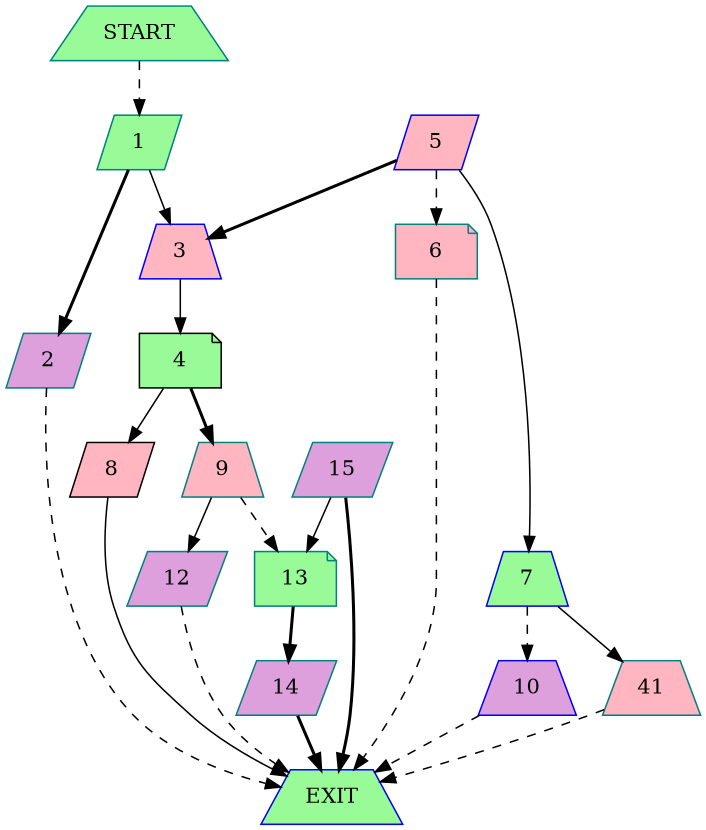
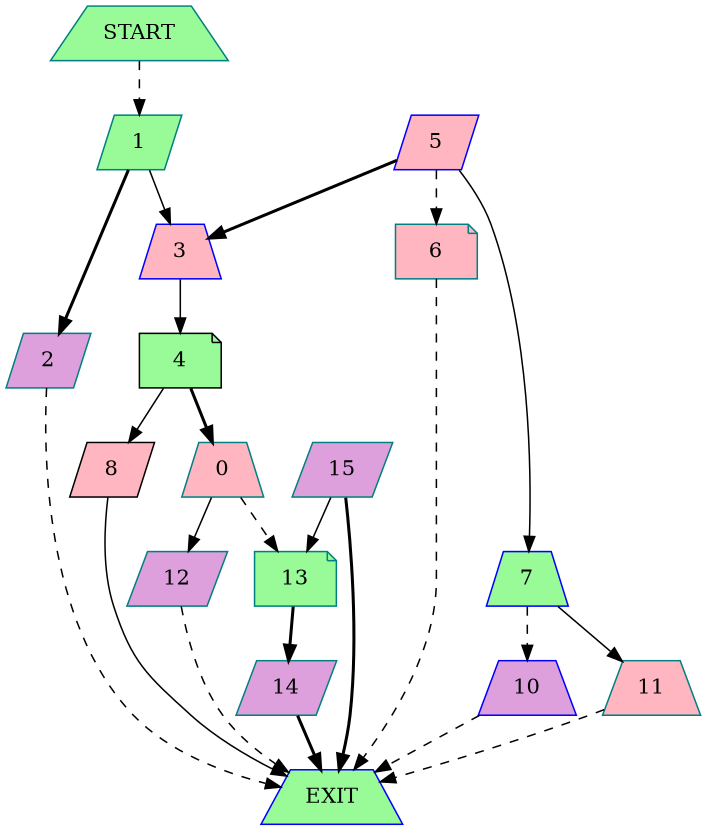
  digraph {
    node [color=teal fillcolor=palegreen shape=trapezium style=filled]
    edge [style=dashed]
    n1 [label=START]
    1 [shape=parallelogram]
    2 [fillcolor=plum shape=parallelogram]
    3 [color=blue fillcolor=lightpink]
    n5 [color=blue label=EXIT]
    4 [color=black shape=note]
    8 [color=black fillcolor=lightpink shape=parallelogram]
-   9 [fillcolor=lightpink]
+   9 [fillcolor=lightpink label=0]
    5 [color=blue fillcolor=lightpink shape=parallelogram]
    6 [fillcolor=lightpink shape=note]
    7 [color=blue]
    12 [fillcolor=plum shape=parallelogram]
    13 [shape=note]
    10 [color=blue fillcolor=plum]
-   11 [fillcolor=lightpink label=41]
+   11 [fillcolor=lightpink]
    14 [fillcolor=plum shape=parallelogram]
    15 [fillcolor=plum shape=parallelogram]
    n1 -> 1
    1 -> 2 [style=bold]
    1 -> 3 [style=solid]
    2 -> n5
    3 -> 4 [style=solid]
    4 -> 8 [style=solid]
    4 -> 9 [style=bold]
    8 -> n5 [style=solid]
    9 -> 12 [style=solid]
    9 -> 13
    5 -> 3 [style=bold]
    5 -> 6
    5 -> 7 [style=solid]
    6 -> n5
    7 -> 10
    7 -> 11 [style=solid]
    12 -> n5
    13 -> 14 [style=bold]
    10 -> n5
    11 -> n5
    14 -> n5 [style=bold]
    15 -> n5 [style=bold]
    15 -> 13 [style=solid]
  }
